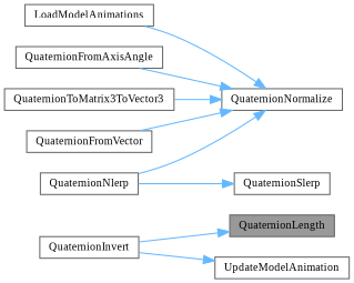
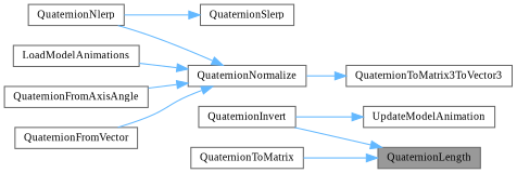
  digraph {
    fontname="Liberation Serif"
    rankdir=RL
    node [color=grey40 fillcolor=white fontname="Liberation Serif" fontsize=10 shape=box style=filled]
    edge [color=steelblue1 dir=back fontname="Liberation Serif" fontsize=10 labelfontname=Helvetica labelfontsize=10 style=solid]
    n1 [color=gray40 fillcolor=grey60 fontcolor=black height=0.2 label=QuaternionLength width=0.4]
    n2 [height=0.2 label=QuaternionInvert width=0.4]
+   n3 [height=0.2 label=QuaternionToMatrix width=0.4]
    n4 [height=0.2 label=QuaternionNormalize width=0.4]
    n5 [height=0.2 label=LoadModelAnimations width=0.4]
    n6 [height=0.2 label=QuaternionFromAxisAngle width=0.4]
    n7 [height=0.2 label=QuaternionToMatrix3ToVector3 width=0.4]
    n8 [height=0.2 label=QuaternionNlerp width=0.4]
    n9 [height=0.2 label=QuaternionFromVector width=0.4]
    n10 [height=0.2 label=UpdateModelAnimation width=0.4]
    n11 [height=0.2 label=QuaternionSlerp width=0.4]
    n1 -> n2
+   n1 -> n3
    n4 -> n5
    n4 -> n6
-   n4 -> n7
+   n7 -> n4
    n4 -> n8
    n4 -> n9
    n10 -> n2
    n11 -> n8
  }
